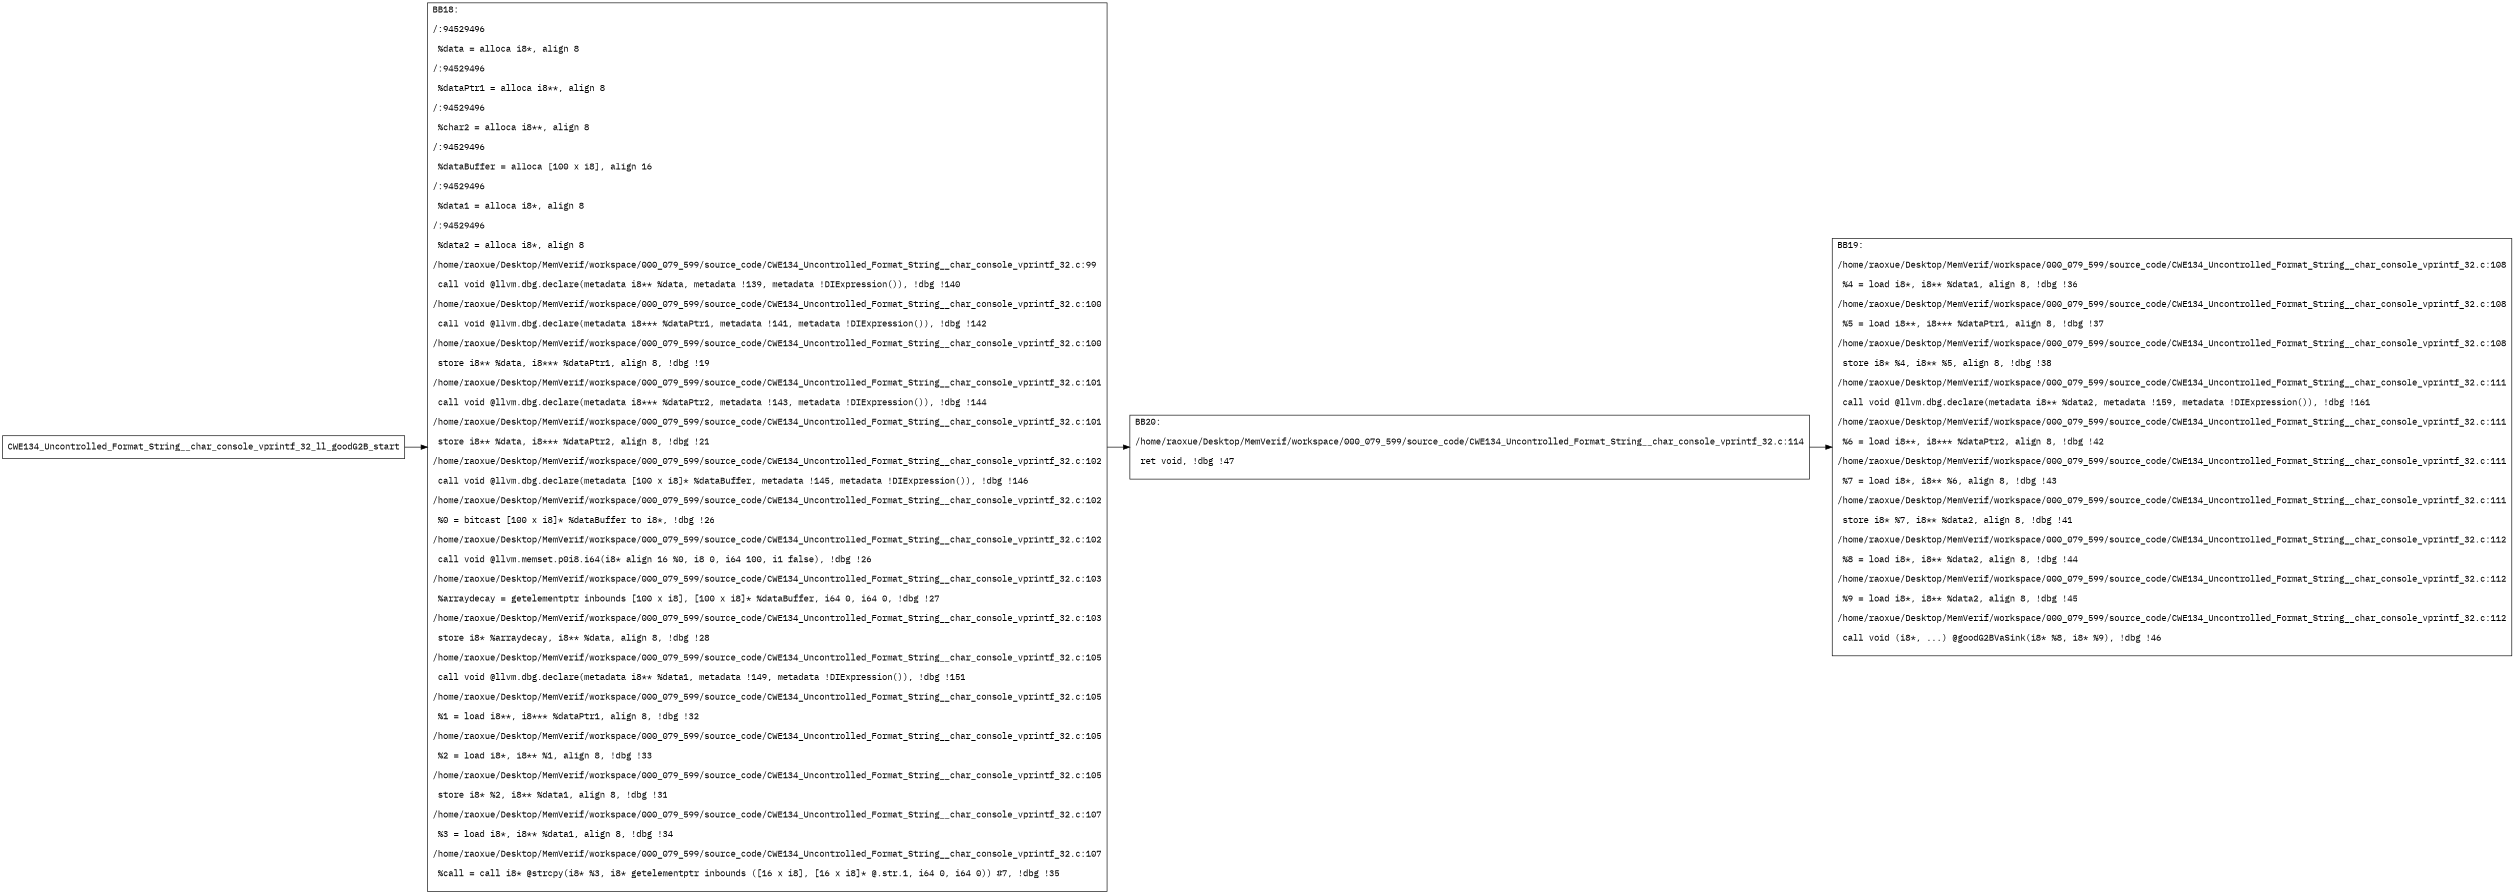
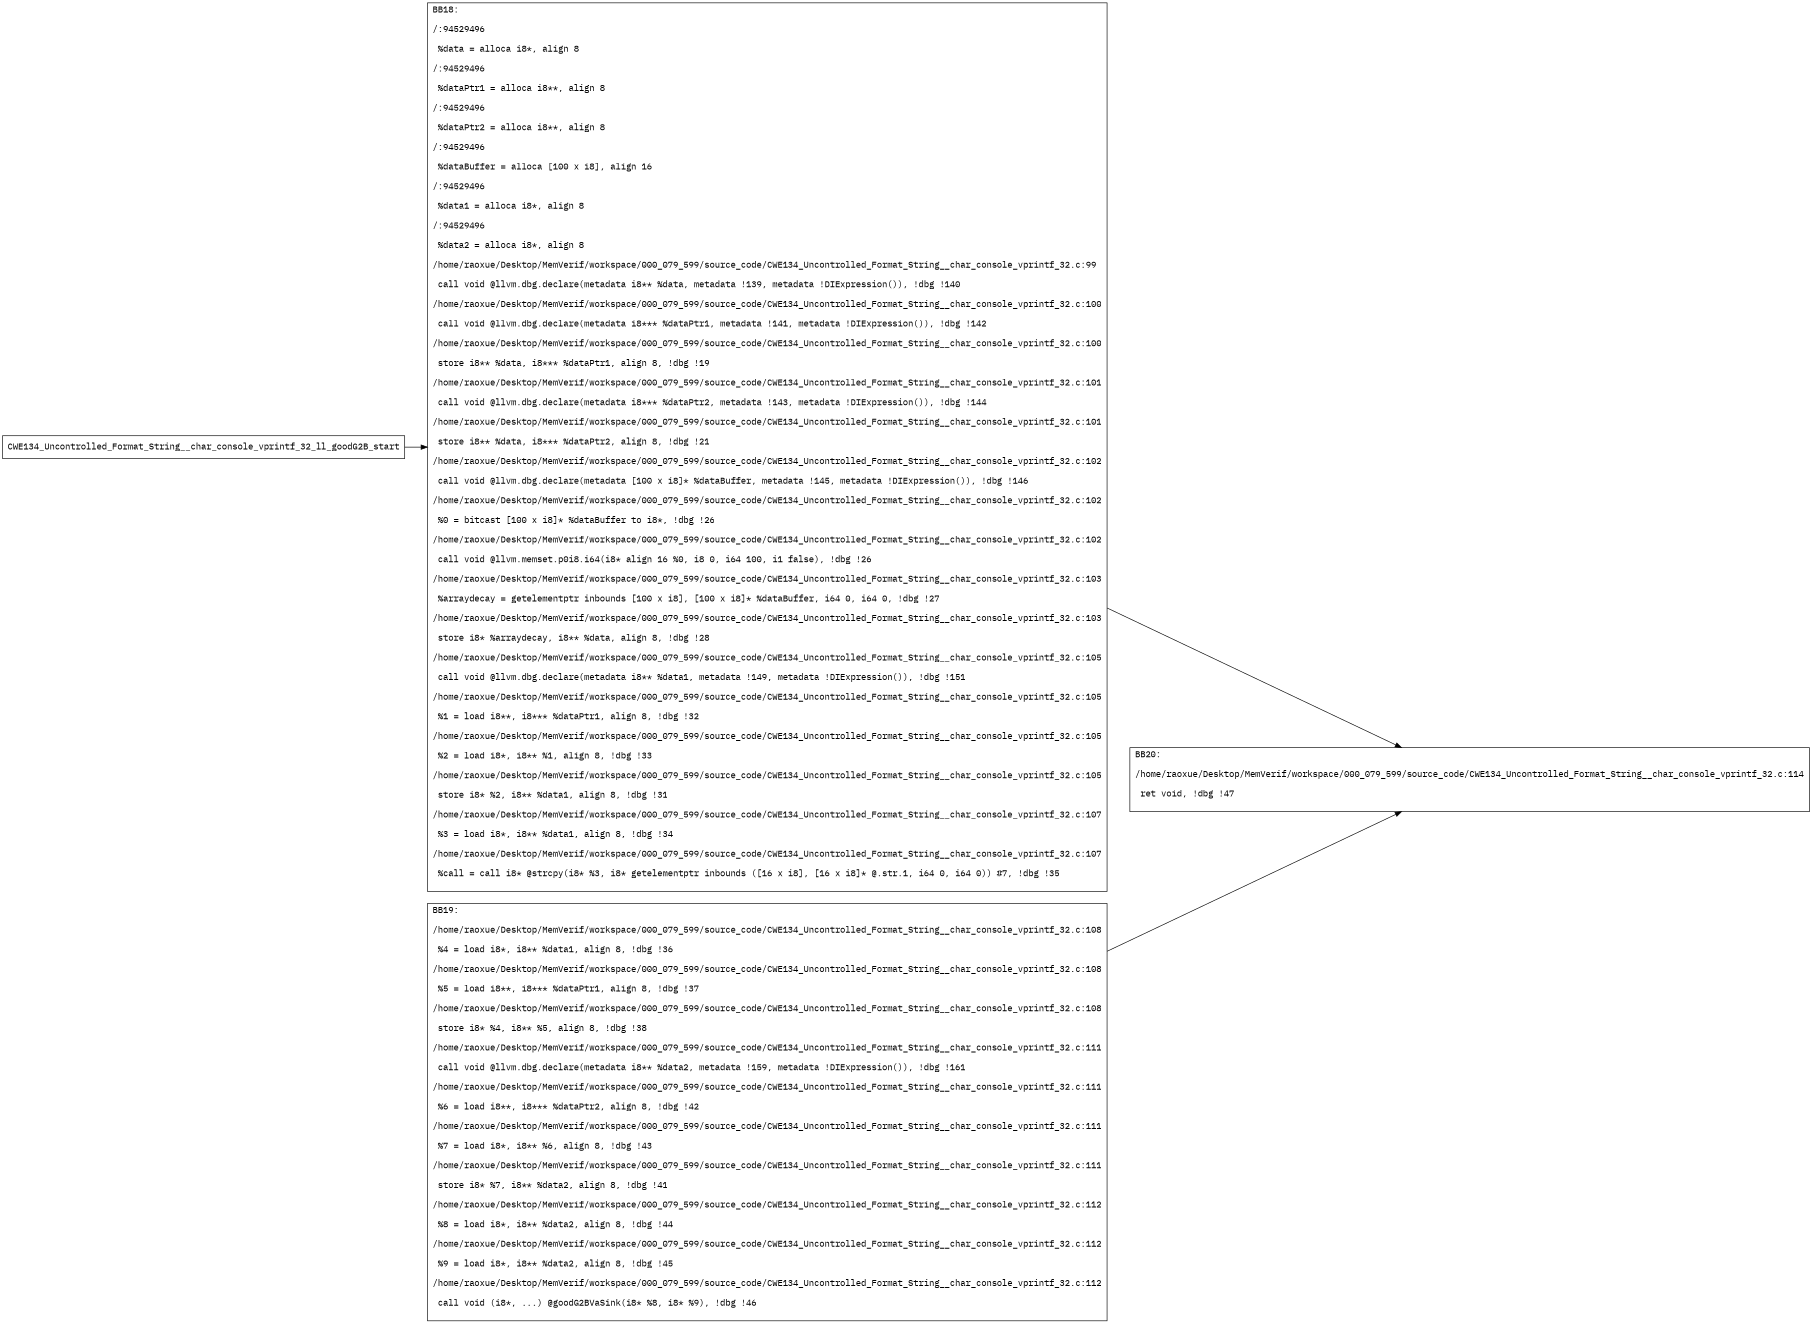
  digraph {
    fontname="IBM Plex Mono"
    rankdir=LR
    node [fontname="IBM Plex Mono" shape=record]
    edge [fontname="IBM Plex Mono"]
    n1 [label="{CWE134_Uncontrolled_Format_String__char_console_vprintf_32_ll_goodG2B_start}"]
-   n2 [label="{BB18:\l\l/:94529496\l\n  %data = alloca i8*, align 8\l\n/:94529496\l\n  %dataPtr1 = alloca i8**, align 8\l\n/:94529496\l\n  %char2 = alloca i8**, align 8\l\n/:94529496\l\n  %dataBuffer = alloca [100 x i8], align 16\l\n/:94529496\l\n  %data1 = alloca i8*, align 8\l\n/:94529496\l\n  %data2 = alloca i8*, align 8\l\n/home/raoxue/Desktop/MemVerif/workspace/000_079_599/source_code/CWE134_Uncontrolled_Format_String__char_console_vprintf_32.c:99\l\n  call void @llvm.dbg.declare(metadata i8** %data, metadata !139, metadata !DIExpression()), !dbg !140\l\n/home/raoxue/Desktop/MemVerif/workspace/000_079_599/source_code/CWE134_Uncontrolled_Format_String__char_console_vprintf_32.c:100\l\n  call void @llvm.dbg.declare(metadata i8*** %dataPtr1, metadata !141, metadata !DIExpression()), !dbg !142\l\n/home/raoxue/Desktop/MemVerif/workspace/000_079_599/source_code/CWE134_Uncontrolled_Format_String__char_console_vprintf_32.c:100\l\n  store i8** %data, i8*** %dataPtr1, align 8, !dbg !19\l\n/home/raoxue/Desktop/MemVerif/workspace/000_079_599/source_code/CWE134_Uncontrolled_Format_String__char_console_vprintf_32.c:101\l\n  call void @llvm.dbg.declare(metadata i8*** %dataPtr2, metadata !143, metadata !DIExpression()), !dbg !144\l\n/home/raoxue/Desktop/MemVerif/workspace/000_079_599/source_code/CWE134_Uncontrolled_Format_String__char_console_vprintf_32.c:101\l\n  store i8** %data, i8*** %dataPtr2, align 8, !dbg !21\l\n/home/raoxue/Desktop/MemVerif/workspace/000_079_599/source_code/CWE134_Uncontrolled_Format_String__char_console_vprintf_32.c:102\l\n  call void @llvm.dbg.declare(metadata [100 x i8]* %dataBuffer, metadata !145, metadata !DIExpression()), !dbg !146\l\n/home/raoxue/Desktop/MemVerif/workspace/000_079_599/source_code/CWE134_Uncontrolled_Format_String__char_console_vprintf_32.c:102\l\n  %0 = bitcast [100 x i8]* %dataBuffer to i8*, !dbg !26\l\n/home/raoxue/Desktop/MemVerif/workspace/000_079_599/source_code/CWE134_Uncontrolled_Format_String__char_console_vprintf_32.c:102\l\n  call void @llvm.memset.p0i8.i64(i8* align 16 %0, i8 0, i64 100, i1 false), !dbg !26\l\n/home/raoxue/Desktop/MemVerif/workspace/000_079_599/source_code/CWE134_Uncontrolled_Format_String__char_console_vprintf_32.c:103\l\n  %arraydecay = getelementptr inbounds [100 x i8], [100 x i8]* %dataBuffer, i64 0, i64 0, !dbg !27\l\n/home/raoxue/Desktop/MemVerif/workspace/000_079_599/source_code/CWE134_Uncontrolled_Format_String__char_console_vprintf_32.c:103\l\n  store i8* %arraydecay, i8** %data, align 8, !dbg !28\l\n/home/raoxue/Desktop/MemVerif/workspace/000_079_599/source_code/CWE134_Uncontrolled_Format_String__char_console_vprintf_32.c:105\l\n  call void @llvm.dbg.declare(metadata i8** %data1, metadata !149, metadata !DIExpression()), !dbg !151\l\n/home/raoxue/Desktop/MemVerif/workspace/000_079_599/source_code/CWE134_Uncontrolled_Format_String__char_console_vprintf_32.c:105\l\n  %1 = load i8**, i8*** %dataPtr1, align 8, !dbg !32\l\n/home/raoxue/Desktop/MemVerif/workspace/000_079_599/source_code/CWE134_Uncontrolled_Format_String__char_console_vprintf_32.c:105\l\n  %2 = load i8*, i8** %1, align 8, !dbg !33\l\n/home/raoxue/Desktop/MemVerif/workspace/000_079_599/source_code/CWE134_Uncontrolled_Format_String__char_console_vprintf_32.c:105\l\n  store i8* %2, i8** %data1, align 8, !dbg !31\l\n/home/raoxue/Desktop/MemVerif/workspace/000_079_599/source_code/CWE134_Uncontrolled_Format_String__char_console_vprintf_32.c:107\l\n  %3 = load i8*, i8** %data1, align 8, !dbg !34\l\n/home/raoxue/Desktop/MemVerif/workspace/000_079_599/source_code/CWE134_Uncontrolled_Format_String__char_console_vprintf_32.c:107\l\n  %call = call i8* @strcpy(i8* %3, i8* getelementptr inbounds ([16 x i8], [16 x i8]* @.str.1, i64 0, i64 0)) #7, !dbg !35\l\n}"]
+   n2 [label="{BB18:\l\l/:94529496\l\n  %data = alloca i8*, align 8\l\n/:94529496\l\n  %dataPtr1 = alloca i8**, align 8\l\n/:94529496\l\n  %dataPtr2 = alloca i8**, align 8\l\n/:94529496\l\n  %dataBuffer = alloca [100 x i8], align 16\l\n/:94529496\l\n  %data1 = alloca i8*, align 8\l\n/:94529496\l\n  %data2 = alloca i8*, align 8\l\n/home/raoxue/Desktop/MemVerif/workspace/000_079_599/source_code/CWE134_Uncontrolled_Format_String__char_console_vprintf_32.c:99\l\n  call void @llvm.dbg.declare(metadata i8** %data, metadata !139, metadata !DIExpression()), !dbg !140\l\n/home/raoxue/Desktop/MemVerif/workspace/000_079_599/source_code/CWE134_Uncontrolled_Format_String__char_console_vprintf_32.c:100\l\n  call void @llvm.dbg.declare(metadata i8*** %dataPtr1, metadata !141, metadata !DIExpression()), !dbg !142\l\n/home/raoxue/Desktop/MemVerif/workspace/000_079_599/source_code/CWE134_Uncontrolled_Format_String__char_console_vprintf_32.c:100\l\n  store i8** %data, i8*** %dataPtr1, align 8, !dbg !19\l\n/home/raoxue/Desktop/MemVerif/workspace/000_079_599/source_code/CWE134_Uncontrolled_Format_String__char_console_vprintf_32.c:101\l\n  call void @llvm.dbg.declare(metadata i8*** %dataPtr2, metadata !143, metadata !DIExpression()), !dbg !144\l\n/home/raoxue/Desktop/MemVerif/workspace/000_079_599/source_code/CWE134_Uncontrolled_Format_String__char_console_vprintf_32.c:101\l\n  store i8** %data, i8*** %dataPtr2, align 8, !dbg !21\l\n/home/raoxue/Desktop/MemVerif/workspace/000_079_599/source_code/CWE134_Uncontrolled_Format_String__char_console_vprintf_32.c:102\l\n  call void @llvm.dbg.declare(metadata [100 x i8]* %dataBuffer, metadata !145, metadata !DIExpression()), !dbg !146\l\n/home/raoxue/Desktop/MemVerif/workspace/000_079_599/source_code/CWE134_Uncontrolled_Format_String__char_console_vprintf_32.c:102\l\n  %0 = bitcast [100 x i8]* %dataBuffer to i8*, !dbg !26\l\n/home/raoxue/Desktop/MemVerif/workspace/000_079_599/source_code/CWE134_Uncontrolled_Format_String__char_console_vprintf_32.c:102\l\n  call void @llvm.memset.p0i8.i64(i8* align 16 %0, i8 0, i64 100, i1 false), !dbg !26\l\n/home/raoxue/Desktop/MemVerif/workspace/000_079_599/source_code/CWE134_Uncontrolled_Format_String__char_console_vprintf_32.c:103\l\n  %arraydecay = getelementptr inbounds [100 x i8], [100 x i8]* %dataBuffer, i64 0, i64 0, !dbg !27\l\n/home/raoxue/Desktop/MemVerif/workspace/000_079_599/source_code/CWE134_Uncontrolled_Format_String__char_console_vprintf_32.c:103\l\n  store i8* %arraydecay, i8** %data, align 8, !dbg !28\l\n/home/raoxue/Desktop/MemVerif/workspace/000_079_599/source_code/CWE134_Uncontrolled_Format_String__char_console_vprintf_32.c:105\l\n  call void @llvm.dbg.declare(metadata i8** %data1, metadata !149, metadata !DIExpression()), !dbg !151\l\n/home/raoxue/Desktop/MemVerif/workspace/000_079_599/source_code/CWE134_Uncontrolled_Format_String__char_console_vprintf_32.c:105\l\n  %1 = load i8**, i8*** %dataPtr1, align 8, !dbg !32\l\n/home/raoxue/Desktop/MemVerif/workspace/000_079_599/source_code/CWE134_Uncontrolled_Format_String__char_console_vprintf_32.c:105\l\n  %2 = load i8*, i8** %1, align 8, !dbg !33\l\n/home/raoxue/Desktop/MemVerif/workspace/000_079_599/source_code/CWE134_Uncontrolled_Format_String__char_console_vprintf_32.c:105\l\n  store i8* %2, i8** %data1, align 8, !dbg !31\l\n/home/raoxue/Desktop/MemVerif/workspace/000_079_599/source_code/CWE134_Uncontrolled_Format_String__char_console_vprintf_32.c:107\l\n  %3 = load i8*, i8** %data1, align 8, !dbg !34\l\n/home/raoxue/Desktop/MemVerif/workspace/000_079_599/source_code/CWE134_Uncontrolled_Format_String__char_console_vprintf_32.c:107\l\n  %call = call i8* @strcpy(i8* %3, i8* getelementptr inbounds ([16 x i8], [16 x i8]* @.str.1, i64 0, i64 0)) #7, !dbg !35\l\n}"]
    n3 [label="{BB20:\l\l/home/raoxue/Desktop/MemVerif/workspace/000_079_599/source_code/CWE134_Uncontrolled_Format_String__char_console_vprintf_32.c:114\l\n  ret void, !dbg !47\l\n}"]
    n4 [label="{BB19:\l\l/home/raoxue/Desktop/MemVerif/workspace/000_079_599/source_code/CWE134_Uncontrolled_Format_String__char_console_vprintf_32.c:108\l\n  %4 = load i8*, i8** %data1, align 8, !dbg !36\l\n/home/raoxue/Desktop/MemVerif/workspace/000_079_599/source_code/CWE134_Uncontrolled_Format_String__char_console_vprintf_32.c:108\l\n  %5 = load i8**, i8*** %dataPtr1, align 8, !dbg !37\l\n/home/raoxue/Desktop/MemVerif/workspace/000_079_599/source_code/CWE134_Uncontrolled_Format_String__char_console_vprintf_32.c:108\l\n  store i8* %4, i8** %5, align 8, !dbg !38\l\n/home/raoxue/Desktop/MemVerif/workspace/000_079_599/source_code/CWE134_Uncontrolled_Format_String__char_console_vprintf_32.c:111\l\n  call void @llvm.dbg.declare(metadata i8** %data2, metadata !159, metadata !DIExpression()), !dbg !161\l\n/home/raoxue/Desktop/MemVerif/workspace/000_079_599/source_code/CWE134_Uncontrolled_Format_String__char_console_vprintf_32.c:111\l\n  %6 = load i8**, i8*** %dataPtr2, align 8, !dbg !42\l\n/home/raoxue/Desktop/MemVerif/workspace/000_079_599/source_code/CWE134_Uncontrolled_Format_String__char_console_vprintf_32.c:111\l\n  %7 = load i8*, i8** %6, align 8, !dbg !43\l\n/home/raoxue/Desktop/MemVerif/workspace/000_079_599/source_code/CWE134_Uncontrolled_Format_String__char_console_vprintf_32.c:111\l\n  store i8* %7, i8** %data2, align 8, !dbg !41\l\n/home/raoxue/Desktop/MemVerif/workspace/000_079_599/source_code/CWE134_Uncontrolled_Format_String__char_console_vprintf_32.c:112\l\n  %8 = load i8*, i8** %data2, align 8, !dbg !44\l\n/home/raoxue/Desktop/MemVerif/workspace/000_079_599/source_code/CWE134_Uncontrolled_Format_String__char_console_vprintf_32.c:112\l\n  %9 = load i8*, i8** %data2, align 8, !dbg !45\l\n/home/raoxue/Desktop/MemVerif/workspace/000_079_599/source_code/CWE134_Uncontrolled_Format_String__char_console_vprintf_32.c:112\l\n  call void (i8*, ...) @goodG2BVaSink(i8* %8, i8* %9), !dbg !46\l\n}"]
    n1 -> n2
    n2 -> n3
-   n3 -> n4
+   n4 -> n3
  }
